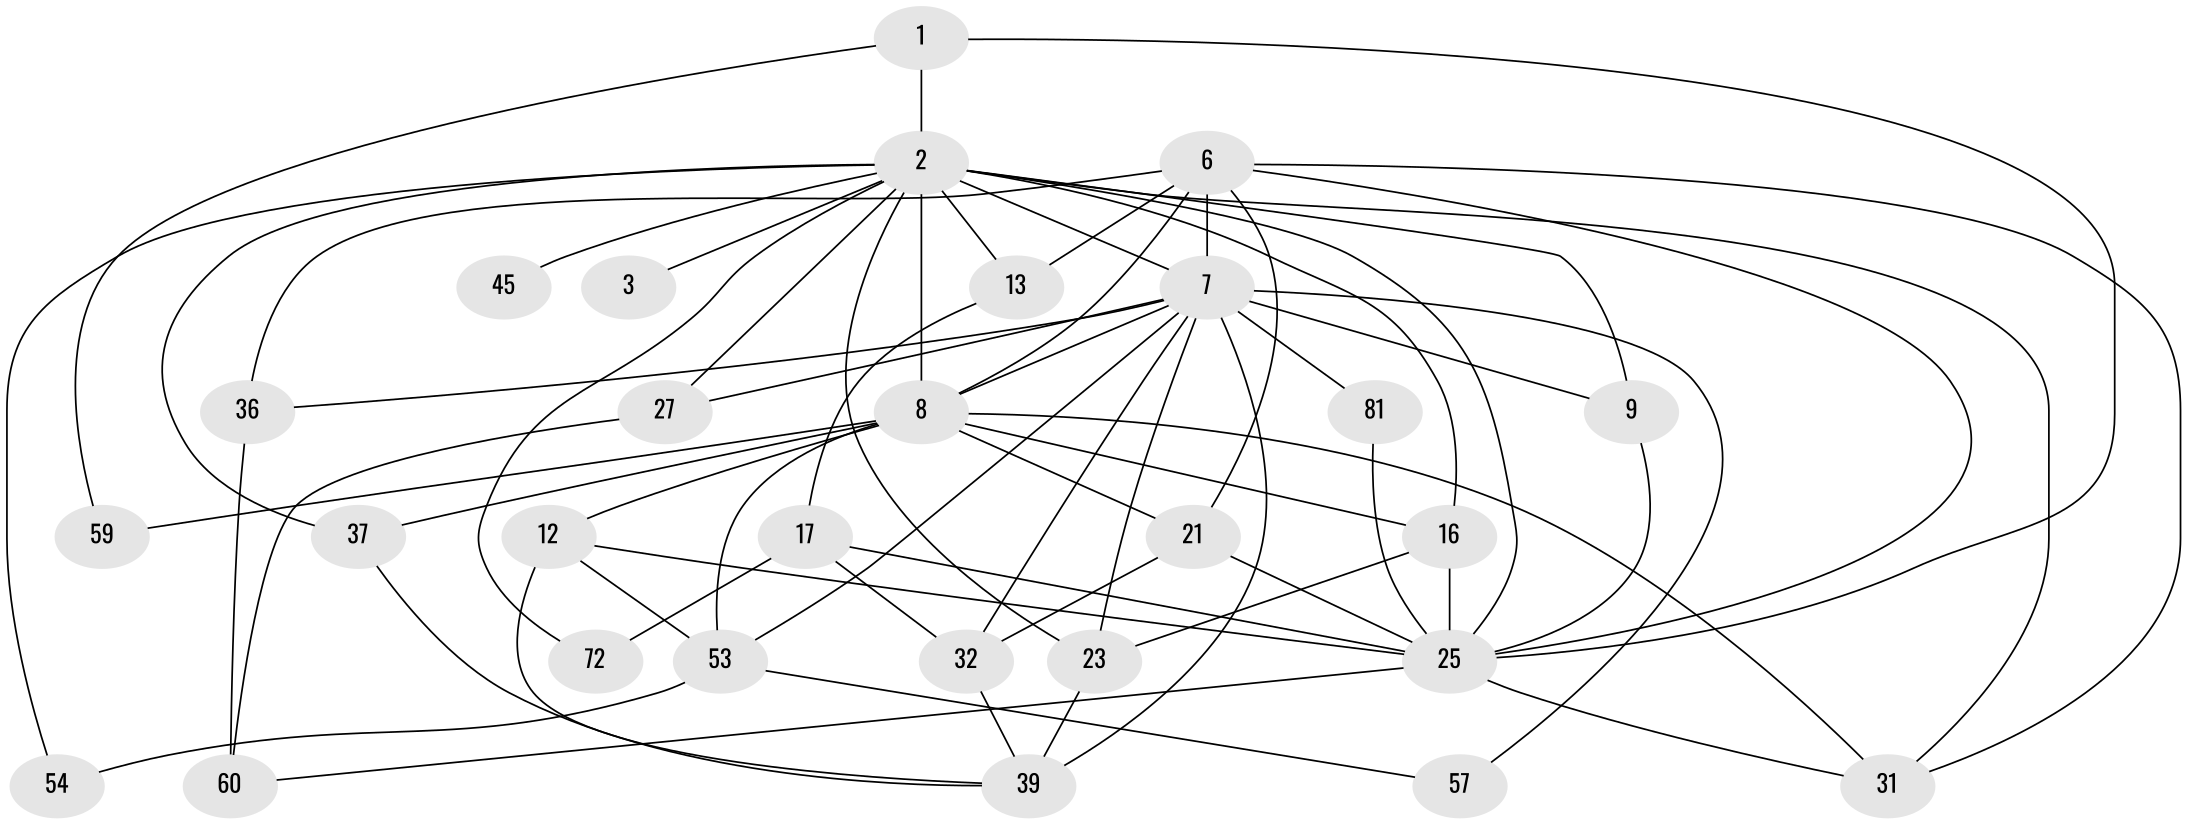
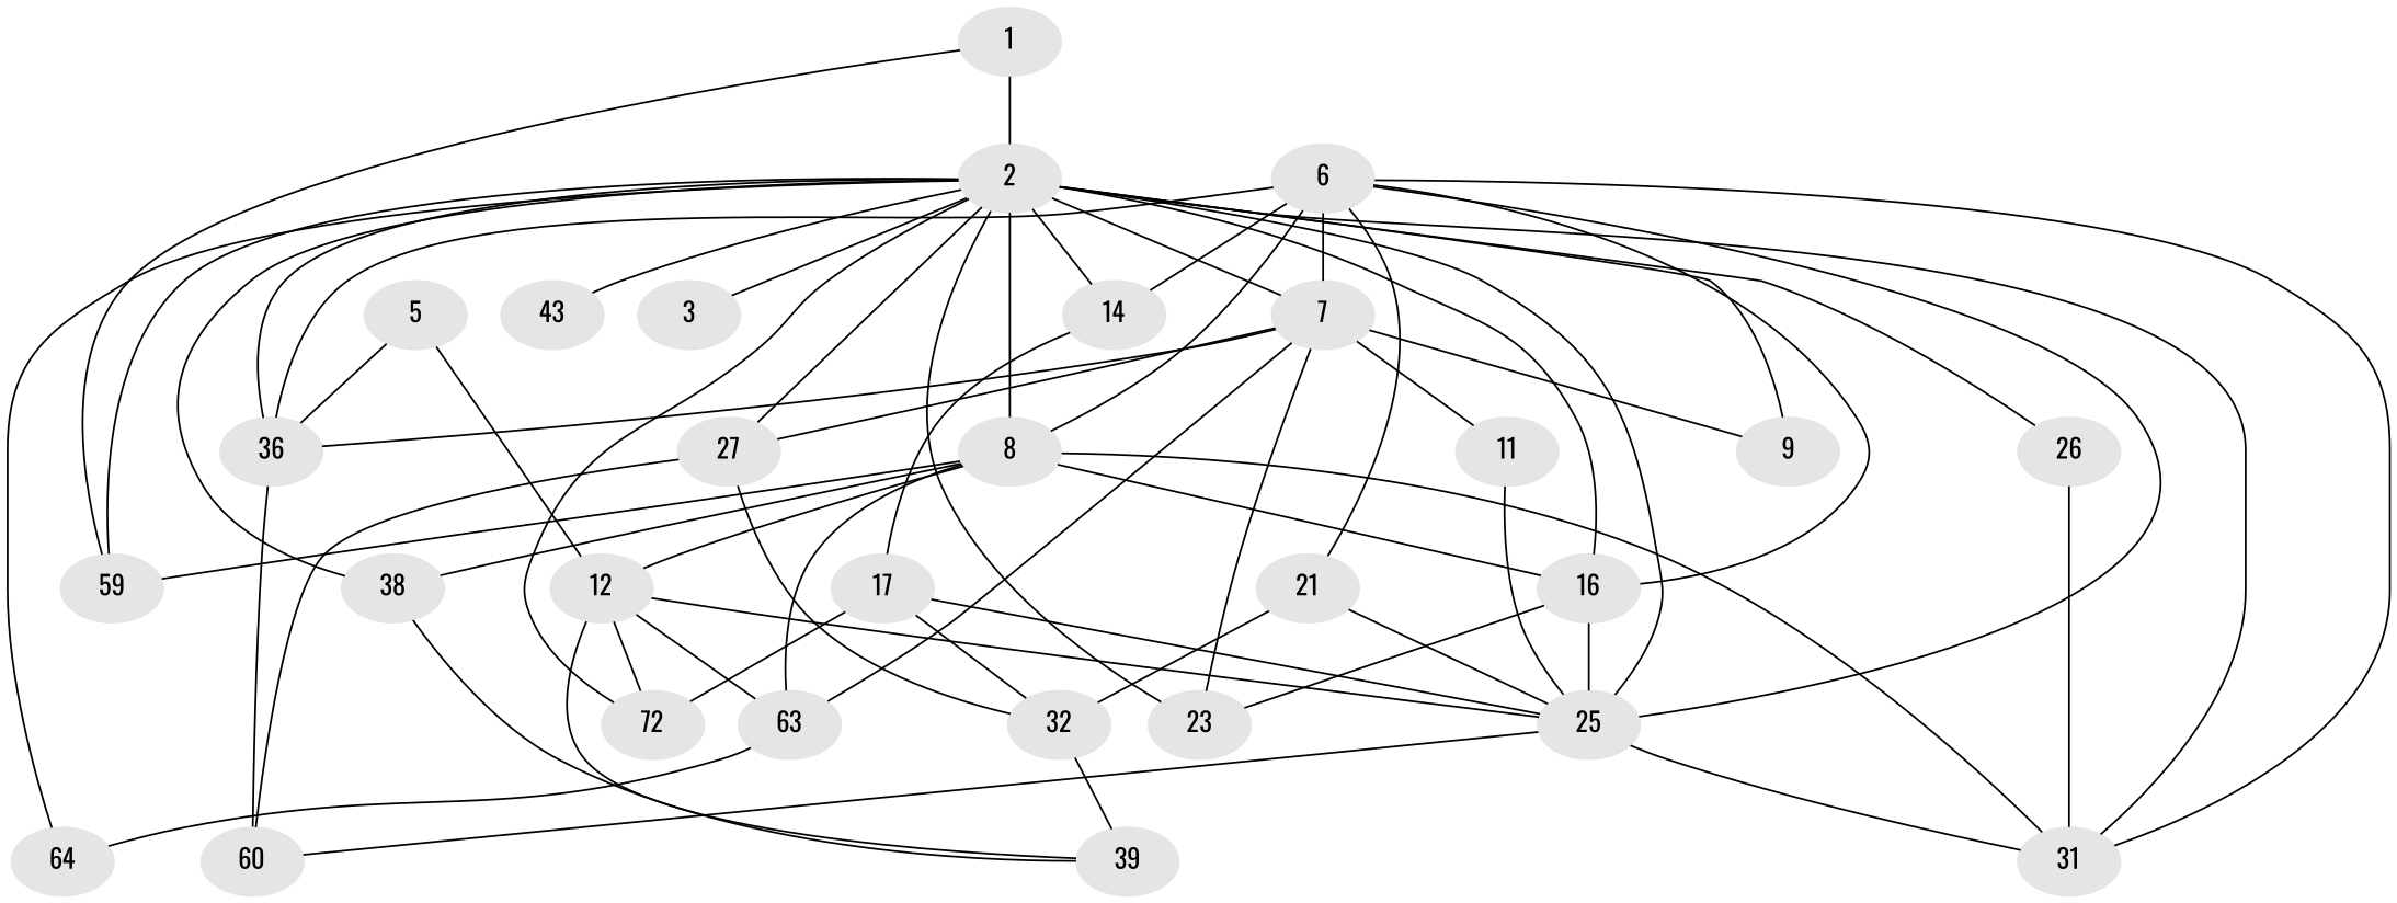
  graph {
    fontname=Oswald
    node [color=gray90 fontname=Oswald style=filled]
    edge [fontname=Oswald]
    2 [super="+4+18+20"]
    25 [super="+29"]
    59
    3
    7 [super="+47+55"]
    8 [super="+40+10+46"]
    9 [super="+22"]
-   14 [super="+28" label=13]
+   14 [super="+28"]
    16 [super="+61+19"]
    23
+   26
    27 [super="+56"]
    31
    36 [super="+49+45+51"]
-   38 [label=37]
+   38
    n16 [label=72]
-   43 [label=45]
-   54
+   43
+   54 [label=64]
    1
    60
-   11 [label=81]
+   11
    39 [super="+58"]
-   53
-   57
+   53 [label=63]
    12 [super="+34"]
    21 [super="+35"]
    17
    32 [super="+48"]
+   5
    6 [super="+41"]
    2 -- 25 [weight=3]
+   2 -- 59
    2 -- 3 [weight=2]
    2 -- 7
    2 -- 8 [weight=2]
    2 -- 9
    2 -- 14 [weight=2]
    2 -- 16 [weight=2]
    2 -- 23
+   2 -- 26
    2 -- 27
    2 -- 31
+   2 -- 36 [weight=2]
    2 -- 38
    2 -- n16
    2 -- 43 [weight=2]
    2 -- 54
    25 -- 31
    25 -- 60
-   7 -- 8 [weight=2]
    7 -- 9 [weight=2]
    7 -- 23
    7 -- 27
    7 -- 36
    7 -- 11
-   7 -- 39 [weight=2]
    7 -- 53
-   7 -- 57
    8 -- 59
    8 -- 16 [weight=2]
    8 -- 31
    8 -- 38
    8 -- 53
    8 -- 12 [weight=2]
-   8 -- 21
-   9 -- 25
    14 -- 17
    16 -- 25
    16 -- 23
-   23 -- 39
+   26 -- 31
    27 -- 60
-   7 -- 32
+   27 -- 32
    36 -- 60 [weight=2]
    38 -- 39
    1 -- 2 [weight=2]
-   1 -- 25
    1 -- 59
    11 -- 25
    53 -- 54
-   53 -- 57
    12 -- 25
+   12 -- n16
    12 -- 39
    12 -- 53
    21 -- 25
    21 -- 32
    17 -- 25
    17 -- n16
    17 -- 32
    32 -- 39
+   5 -- 36
+   5 -- 12
    6 -- 25
    6 -- 7
    6 -- 8 [weight=2]
    6 -- 14
+   6 -- 16
    6 -- 31
    6 -- 36
    6 -- 21
  }
